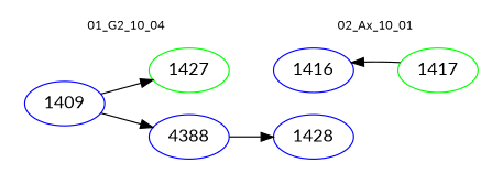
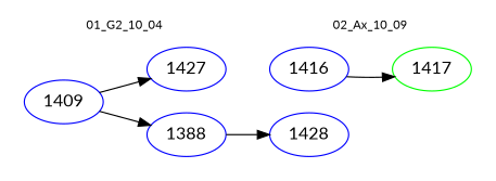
  digraph {
    fontname=Lato
    rankdir=LR
    node [color=blue fontname=Lato]
    edge [color=black fontname=Lato]
    n1 [label=1416]
    n2 [color=green label=1417]
    n3 [label=1428]
    n4 [label=1409]
-   n5 [label=4388]
-   n6 [color=green label=1427]
+   n5 [label=1388]
+   n6 [label=1427]
    subgraph cluster_1 {
      color=white
      fontsize=10
-     label="02_Ax_10_01"
+     label="02_Ax_10_09"
      n1
      n2
      n3
    }
    subgraph cluster_2 {
      color=white
      fontsize=10
      label="01_G2_10_04"
      n4
      n5
      n6
    }
-   n2 -> n1
+   n1 -> n2
    n4 -> n5
    n4 -> n6
    n5 -> n3
  }
